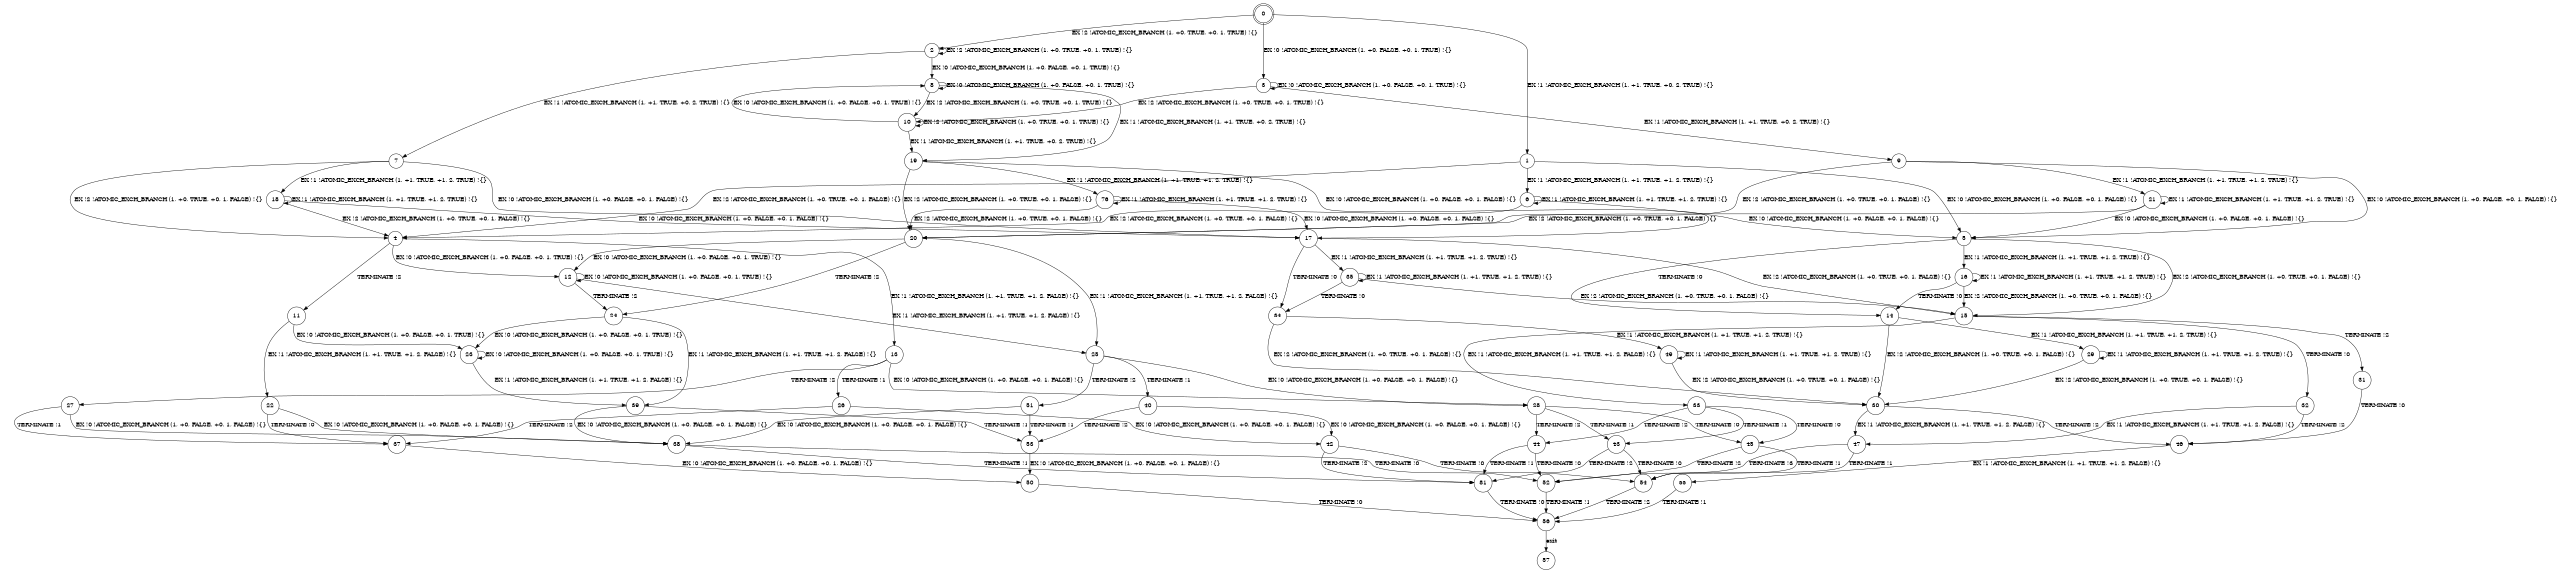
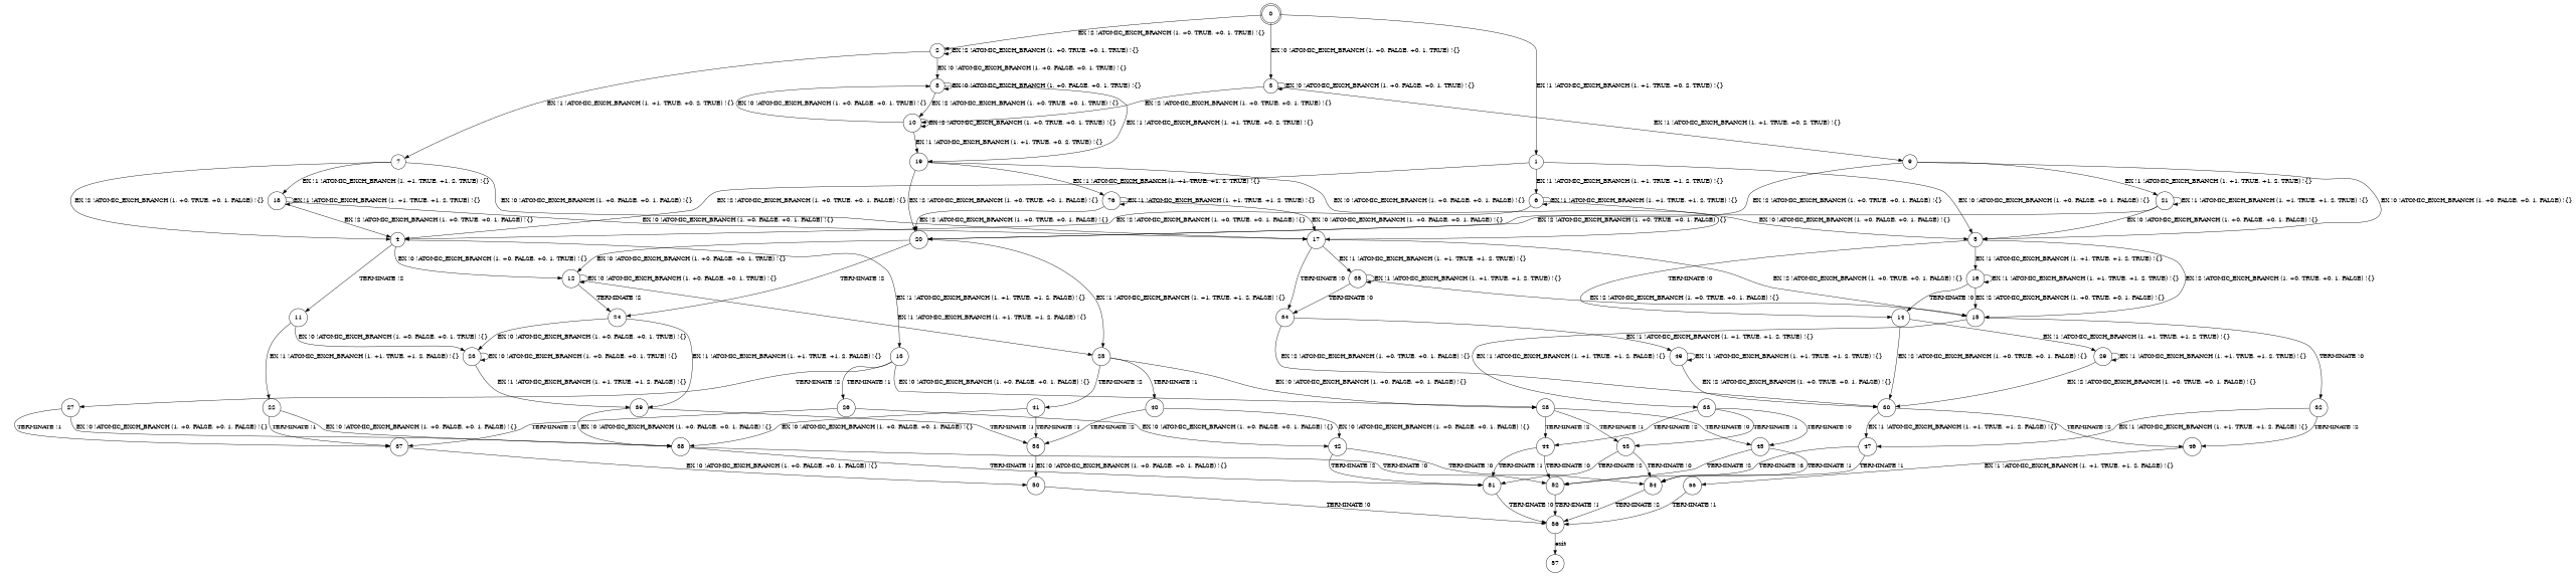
  digraph {
    node [shape=circle]
    0 [peripheries=2]
    1
    2
    3
    4
    5
    6
    7
    8
    9
    10
    11
    12
    13
    14
    15
    16
    17
    18
    19
    20
    21
    22
    23
    24
    25
    26
    27
    28
    29
    30
-   31
    32
    33
    34
    35
    n37 [label=76]
    37
    38
    39
    40
-   41 [label=51]
+   41
    42
    43
    44
    45
    46
    47
    49
    50
    n51 [label=81]
    52
    53
    54
    55
    56
    57
    0 -> 1 [label="EX !1 !ATOMIC_EXCH_BRANCH (1, +1, TRUE, +0, 2, TRUE) !{}"]
    0 -> 2 [label="EX !2 !ATOMIC_EXCH_BRANCH (1, +0, TRUE, +0, 1, TRUE) !{}"]
    0 -> 3 [label="EX !0 !ATOMIC_EXCH_BRANCH (1, +0, FALSE, +0, 1, TRUE) !{}"]
    1 -> 4 [label="EX !2 !ATOMIC_EXCH_BRANCH (1, +0, TRUE, +0, 1, FALSE) !{}"]
    1 -> 5 [label="EX !0 !ATOMIC_EXCH_BRANCH (1, +0, FALSE, +0, 1, FALSE) !{}"]
    1 -> 6 [label="EX !1 !ATOMIC_EXCH_BRANCH (1, +1, TRUE, +1, 2, TRUE) !{}"]
    2 -> 2 [label="EX !2 !ATOMIC_EXCH_BRANCH (1, +0, TRUE, +0, 1, TRUE) !{}"]
    2 -> 7 [label="EX !1 !ATOMIC_EXCH_BRANCH (1, +1, TRUE, +0, 2, TRUE) !{}"]
    2 -> 8 [label="EX !0 !ATOMIC_EXCH_BRANCH (1, +0, FALSE, +0, 1, TRUE) !{}"]
    3 -> 3 [label="EX !0 !ATOMIC_EXCH_BRANCH (1, +0, FALSE, +0, 1, TRUE) !{}"]
    3 -> 9 [label="EX !1 !ATOMIC_EXCH_BRANCH (1, +1, TRUE, +0, 2, TRUE) !{}"]
    3 -> 10 [label="EX !2 !ATOMIC_EXCH_BRANCH (1, +0, TRUE, +0, 1, TRUE) !{}"]
    4 -> 11 [label="TERMINATE !2"]
    4 -> 12 [label="EX !0 !ATOMIC_EXCH_BRANCH (1, +0, FALSE, +0, 1, TRUE) !{}"]
    4 -> 13 [label="EX !1 !ATOMIC_EXCH_BRANCH (1, +1, TRUE, +1, 2, FALSE) !{}"]
    5 -> 14 [label="TERMINATE !0"]
    5 -> 15 [label="EX !2 !ATOMIC_EXCH_BRANCH (1, +0, TRUE, +0, 1, FALSE) !{}"]
    5 -> 16 [label="EX !1 !ATOMIC_EXCH_BRANCH (1, +1, TRUE, +1, 2, TRUE) !{}"]
    6 -> 4 [label="EX !2 !ATOMIC_EXCH_BRANCH (1, +0, TRUE, +0, 1, FALSE) !{}"]
    6 -> 5 [label="EX !0 !ATOMIC_EXCH_BRANCH (1, +0, FALSE, +0, 1, FALSE) !{}"]
    6 -> 6 [label="EX !1 !ATOMIC_EXCH_BRANCH (1, +1, TRUE, +1, 2, TRUE) !{}"]
    7 -> 4 [label="EX !2 !ATOMIC_EXCH_BRANCH (1, +0, TRUE, +0, 1, FALSE) !{}"]
    7 -> 17 [label="EX !0 !ATOMIC_EXCH_BRANCH (1, +0, FALSE, +0, 1, FALSE) !{}"]
    7 -> 18 [label="EX !1 !ATOMIC_EXCH_BRANCH (1, +1, TRUE, +1, 2, TRUE) !{}"]
    8 -> 8 [label="EX !0 !ATOMIC_EXCH_BRANCH (1, +0, FALSE, +0, 1, TRUE) !{}"]
    8 -> 10 [label="EX !2 !ATOMIC_EXCH_BRANCH (1, +0, TRUE, +0, 1, TRUE) !{}"]
    8 -> 19 [label="EX !1 !ATOMIC_EXCH_BRANCH (1, +1, TRUE, +0, 2, TRUE) !{}"]
    9 -> 5 [label="EX !0 !ATOMIC_EXCH_BRANCH (1, +0, FALSE, +0, 1, FALSE) !{}"]
    9 -> 20 [label="EX !2 !ATOMIC_EXCH_BRANCH (1, +0, TRUE, +0, 1, FALSE) !{}"]
    9 -> 21 [label="EX !1 !ATOMIC_EXCH_BRANCH (1, +1, TRUE, +1, 2, TRUE) !{}"]
    10 -> 8 [label="EX !0 !ATOMIC_EXCH_BRANCH (1, +0, FALSE, +0, 1, TRUE) !{}"]
    10 -> 10 [label="EX !2 !ATOMIC_EXCH_BRANCH (1, +0, TRUE, +0, 1, TRUE) !{}"]
    10 -> 19 [label="EX !1 !ATOMIC_EXCH_BRANCH (1, +1, TRUE, +0, 2, TRUE) !{}"]
    11 -> 22 [label="EX !1 !ATOMIC_EXCH_BRANCH (1, +1, TRUE, +1, 2, FALSE) !{}"]
    11 -> 23 [label="EX !0 !ATOMIC_EXCH_BRANCH (1, +0, FALSE, +0, 1, TRUE) !{}"]
    12 -> 12 [label="EX !0 !ATOMIC_EXCH_BRANCH (1, +0, FALSE, +0, 1, TRUE) !{}"]
    12 -> 24 [label="TERMINATE !2"]
    12 -> 25 [label="EX !1 !ATOMIC_EXCH_BRANCH (1, +1, TRUE, +1, 2, FALSE) !{}"]
    13 -> 26 [label="TERMINATE !1"]
    13 -> 27 [label="TERMINATE !2"]
    13 -> 28 [label="EX !0 !ATOMIC_EXCH_BRANCH (1, +0, FALSE, +0, 1, FALSE) !{}"]
    14 -> 29 [label="EX !1 !ATOMIC_EXCH_BRANCH (1, +1, TRUE, +1, 2, TRUE) !{}"]
    14 -> 30 [label="EX !2 !ATOMIC_EXCH_BRANCH (1, +0, TRUE, +0, 1, FALSE) !{}"]
-   15 -> 31 [label="TERMINATE !2"]
    15 -> 32 [label="TERMINATE !0"]
    15 -> 33 [label="EX !1 !ATOMIC_EXCH_BRANCH (1, +1, TRUE, +1, 2, FALSE) !{}"]
    16 -> 14 [label="TERMINATE !0"]
    16 -> 15 [label="EX !2 !ATOMIC_EXCH_BRANCH (1, +0, TRUE, +0, 1, FALSE) !{}"]
    16 -> 16 [label="EX !1 !ATOMIC_EXCH_BRANCH (1, +1, TRUE, +1, 2, TRUE) !{}"]
    17 -> 15 [label="EX !2 !ATOMIC_EXCH_BRANCH (1, +0, TRUE, +0, 1, FALSE) !{}"]
    17 -> 34 [label="TERMINATE !0"]
    17 -> 35 [label="EX !1 !ATOMIC_EXCH_BRANCH (1, +1, TRUE, +1, 2, TRUE) !{}"]
    18 -> 4 [label="EX !2 !ATOMIC_EXCH_BRANCH (1, +0, TRUE, +0, 1, FALSE) !{}"]
    18 -> 17 [label="EX !0 !ATOMIC_EXCH_BRANCH (1, +0, FALSE, +0, 1, FALSE) !{}"]
    18 -> 18 [label="EX !1 !ATOMIC_EXCH_BRANCH (1, +1, TRUE, +1, 2, TRUE) !{}"]
    19 -> 17 [label="EX !0 !ATOMIC_EXCH_BRANCH (1, +0, FALSE, +0, 1, FALSE) !{}"]
    19 -> 20 [label="EX !2 !ATOMIC_EXCH_BRANCH (1, +0, TRUE, +0, 1, FALSE) !{}"]
    19 -> n37 [label="EX !1 !ATOMIC_EXCH_BRANCH (1, +1, TRUE, +1, 2, TRUE) !{}"]
    20 -> 12 [label="EX !0 !ATOMIC_EXCH_BRANCH (1, +0, FALSE, +0, 1, TRUE) !{}"]
    20 -> 24 [label="TERMINATE !2"]
    20 -> 25 [label="EX !1 !ATOMIC_EXCH_BRANCH (1, +1, TRUE, +1, 2, FALSE) !{}"]
    21 -> 5 [label="EX !0 !ATOMIC_EXCH_BRANCH (1, +0, FALSE, +0, 1, FALSE) !{}"]
    21 -> 20 [label="EX !2 !ATOMIC_EXCH_BRANCH (1, +0, TRUE, +0, 1, FALSE) !{}"]
    21 -> 21 [label="EX !1 !ATOMIC_EXCH_BRANCH (1, +1, TRUE, +1, 2, TRUE) !{}"]
-   22 -> 37 [label="TERMINATE !0"]
+   22 -> 37 [label="TERMINATE !1"]
    22 -> 38 [label="EX !0 !ATOMIC_EXCH_BRANCH (1, +0, FALSE, +0, 1, FALSE) !{}"]
    23 -> 23 [label="EX !0 !ATOMIC_EXCH_BRANCH (1, +0, FALSE, +0, 1, TRUE) !{}"]
    23 -> 39 [label="EX !1 !ATOMIC_EXCH_BRANCH (1, +1, TRUE, +1, 2, FALSE) !{}"]
    24 -> 23 [label="EX !0 !ATOMIC_EXCH_BRANCH (1, +0, FALSE, +0, 1, TRUE) !{}"]
    24 -> 39 [label="EX !1 !ATOMIC_EXCH_BRANCH (1, +1, TRUE, +1, 2, FALSE) !{}"]
    25 -> 28 [label="EX !0 !ATOMIC_EXCH_BRANCH (1, +0, FALSE, +0, 1, FALSE) !{}"]
    25 -> 40 [label="TERMINATE !1"]
    25 -> 41 [label="TERMINATE !2"]
    26 -> 37 [label="TERMINATE !2"]
    26 -> 42 [label="EX !0 !ATOMIC_EXCH_BRANCH (1, +0, FALSE, +0, 1, FALSE) !{}"]
    27 -> 37 [label="TERMINATE !1"]
    27 -> 38 [label="EX !0 !ATOMIC_EXCH_BRANCH (1, +0, FALSE, +0, 1, FALSE) !{}"]
    28 -> 43 [label="TERMINATE !1"]
    28 -> 44 [label="TERMINATE !2"]
    28 -> 45 [label="TERMINATE !0"]
    29 -> 29 [label="EX !1 !ATOMIC_EXCH_BRANCH (1, +1, TRUE, +1, 2, TRUE) !{}"]
    29 -> 30 [label="EX !2 !ATOMIC_EXCH_BRANCH (1, +0, TRUE, +0, 1, FALSE) !{}"]
    30 -> 46 [label="TERMINATE !2"]
    30 -> 47 [label="EX !1 !ATOMIC_EXCH_BRANCH (1, +1, TRUE, +1, 2, FALSE) !{}"]
-   31 -> 46 [label="TERMINATE !0"]
    32 -> 46 [label="TERMINATE !2"]
    32 -> 47 [label="EX !1 !ATOMIC_EXCH_BRANCH (1, +1, TRUE, +1, 2, FALSE) !{}"]
    33 -> 43 [label="TERMINATE !1"]
    33 -> 44 [label="TERMINATE !2"]
    33 -> 45 [label="TERMINATE !0"]
    34 -> 30 [label="EX !2 !ATOMIC_EXCH_BRANCH (1, +0, TRUE, +0, 1, FALSE) !{}"]
    34 -> 49 [label="EX !1 !ATOMIC_EXCH_BRANCH (1, +1, TRUE, +1, 2, TRUE) !{}"]
    35 -> 15 [label="EX !2 !ATOMIC_EXCH_BRANCH (1, +0, TRUE, +0, 1, FALSE) !{}"]
    35 -> 34 [label="TERMINATE !0"]
    35 -> 35 [label="EX !1 !ATOMIC_EXCH_BRANCH (1, +1, TRUE, +1, 2, TRUE) !{}"]
    n37 -> 17 [label="EX !0 !ATOMIC_EXCH_BRANCH (1, +0, FALSE, +0, 1, FALSE) !{}"]
    n37 -> 20 [label="EX !2 !ATOMIC_EXCH_BRANCH (1, +0, TRUE, +0, 1, FALSE) !{}"]
    n37 -> n37 [label="EX !1 !ATOMIC_EXCH_BRANCH (1, +1, TRUE, +1, 2, TRUE) !{}"]
    37 -> 50 [label="EX !0 !ATOMIC_EXCH_BRANCH (1, +0, FALSE, +0, 1, FALSE) !{}"]
    38 -> n51 [label="TERMINATE !1"]
    38 -> 52 [label="TERMINATE !0"]
    39 -> 38 [label="EX !0 !ATOMIC_EXCH_BRANCH (1, +0, FALSE, +0, 1, FALSE) !{}"]
    39 -> 53 [label="TERMINATE !1"]
    40 -> 42 [label="EX !0 !ATOMIC_EXCH_BRANCH (1, +0, FALSE, +0, 1, FALSE) !{}"]
    40 -> 53 [label="TERMINATE !2"]
    41 -> 38 [label="EX !0 !ATOMIC_EXCH_BRANCH (1, +0, FALSE, +0, 1, FALSE) !{}"]
    41 -> 53 [label="TERMINATE !1"]
    42 -> n51 [label="TERMINATE !2"]
    42 -> 54 [label="TERMINATE !0"]
    43 -> n51 [label="TERMINATE !2"]
    43 -> 54 [label="TERMINATE !0"]
    44 -> n51 [label="TERMINATE !1"]
    44 -> 52 [label="TERMINATE !0"]
    45 -> 52 [label="TERMINATE !2"]
    45 -> 54 [label="TERMINATE !1"]
    46 -> 55 [label="EX !1 !ATOMIC_EXCH_BRANCH (1, +1, TRUE, +1, 2, FALSE) !{}"]
    47 -> 52 [label="TERMINATE !3"]
    47 -> 54 [label="TERMINATE !1"]
    49 -> 30 [label="EX !2 !ATOMIC_EXCH_BRANCH (1, +0, TRUE, +0, 1, FALSE) !{}"]
    49 -> 49 [label="EX !1 !ATOMIC_EXCH_BRANCH (1, +1, TRUE, +1, 2, TRUE) !{}"]
    50 -> 56 [label="TERMINATE !0"]
    n51 -> 56 [label="TERMINATE !0"]
    52 -> 56 [label="TERMINATE !1"]
    53 -> 50 [label="EX !0 !ATOMIC_EXCH_BRANCH (1, +0, FALSE, +0, 1, FALSE) !{}"]
    54 -> 56 [label="TERMINATE !2"]
    55 -> 56 [label="TERMINATE !1"]
    56 -> 57 [label=exit]
  }
